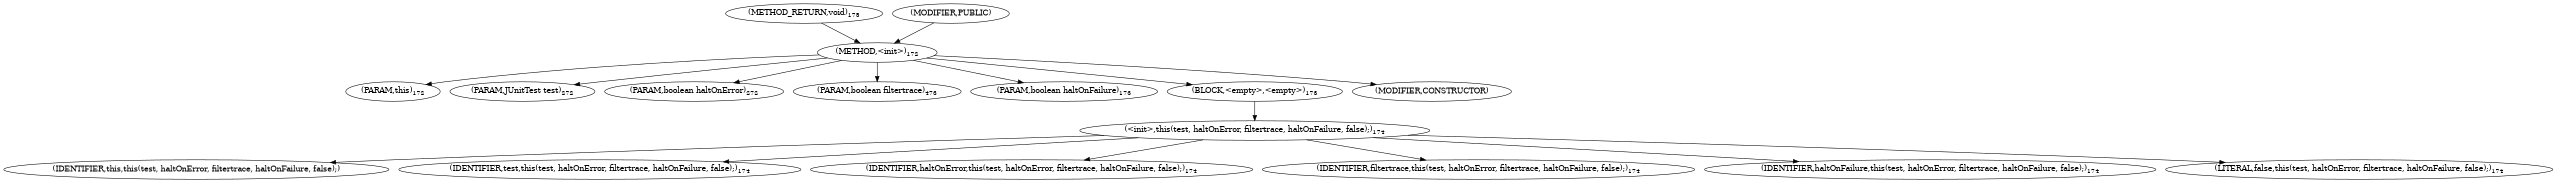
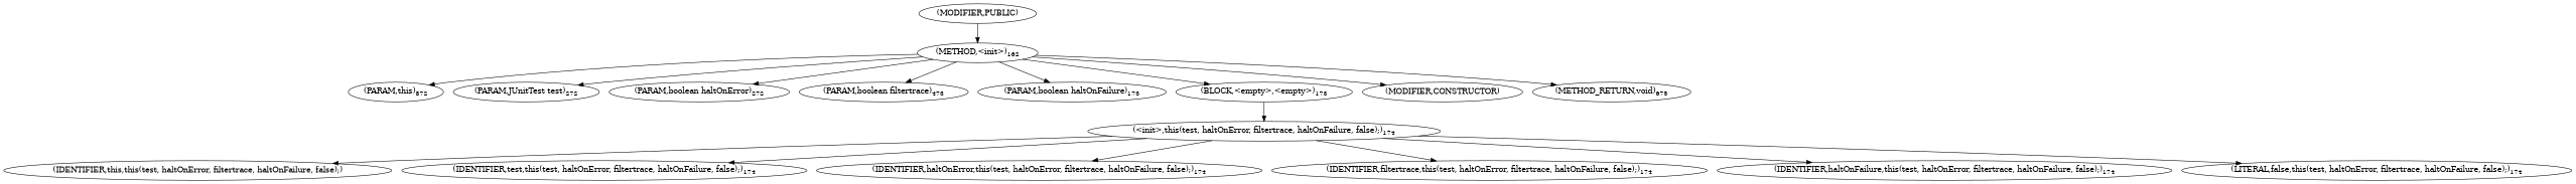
  digraph {
-   n1 [label=<(METHOD,&lt;init&gt;)<SUB>172</SUB>>]
-   n2 [label=<(PARAM,this)<SUB>172</SUB>>]
+   n1 [label=<(METHOD,&lt;init&gt;)<SUB>162</SUB>>]
+   n2 [label=<(PARAM,this)<SUB>872</SUB>>]
    n3 [label=<(PARAM,JUnitTest test)<SUB>272</SUB>>]
    n4 [label=<(PARAM,boolean haltOnError)<SUB>272</SUB>>]
    n5 [label=<(PARAM,boolean filtertrace)<SUB>473</SUB>>]
    n6 [label=<(PARAM,boolean haltOnFailure)<SUB>173</SUB>>]
    n7 [label=<(BLOCK,&lt;empty&gt;,&lt;empty&gt;)<SUB>173</SUB>>]
    n8 [label=<(MODIFIER,CONSTRUCTOR)>]
-   n9 [label=<(METHOD_RETURN,void)<SUB>175</SUB>>]
+   n9 [label=<(METHOD_RETURN,void)<SUB>675</SUB>>]
    n10 [label=<(&lt;init&gt;,this(test, haltOnError, filtertrace, haltOnFailure, false);)<SUB>174</SUB>>]
    n11 [label=<(MODIFIER,PUBLIC)>]
    n12 [label=<(IDENTIFIER,this,this(test, haltOnError, filtertrace, haltOnFailure, false);)>]
    n13 [label=<(IDENTIFIER,test,this(test, haltOnError, filtertrace, haltOnFailure, false);)<SUB>174</SUB>>]
    n14 [label=<(IDENTIFIER,haltOnError,this(test, haltOnError, filtertrace, haltOnFailure, false);)<SUB>174</SUB>>]
    n15 [label=<(IDENTIFIER,filtertrace,this(test, haltOnError, filtertrace, haltOnFailure, false);)<SUB>174</SUB>>]
    n16 [label=<(IDENTIFIER,haltOnFailure,this(test, haltOnError, filtertrace, haltOnFailure, false);)<SUB>174</SUB>>]
    n17 [label=<(LITERAL,false,this(test, haltOnError, filtertrace, haltOnFailure, false);)<SUB>174</SUB>>]
    n1 -> n2
    n1 -> n3
    n1 -> n4
    n1 -> n5
    n1 -> n6
    n1 -> n7
    n1 -> n8
-   n9 -> n1
+   n1 -> n9
    n7 -> n10
    n10 -> n12
    n10 -> n13
    n10 -> n14
    n10 -> n15
    n10 -> n16
    n10 -> n17
    n11 -> n1
  }
